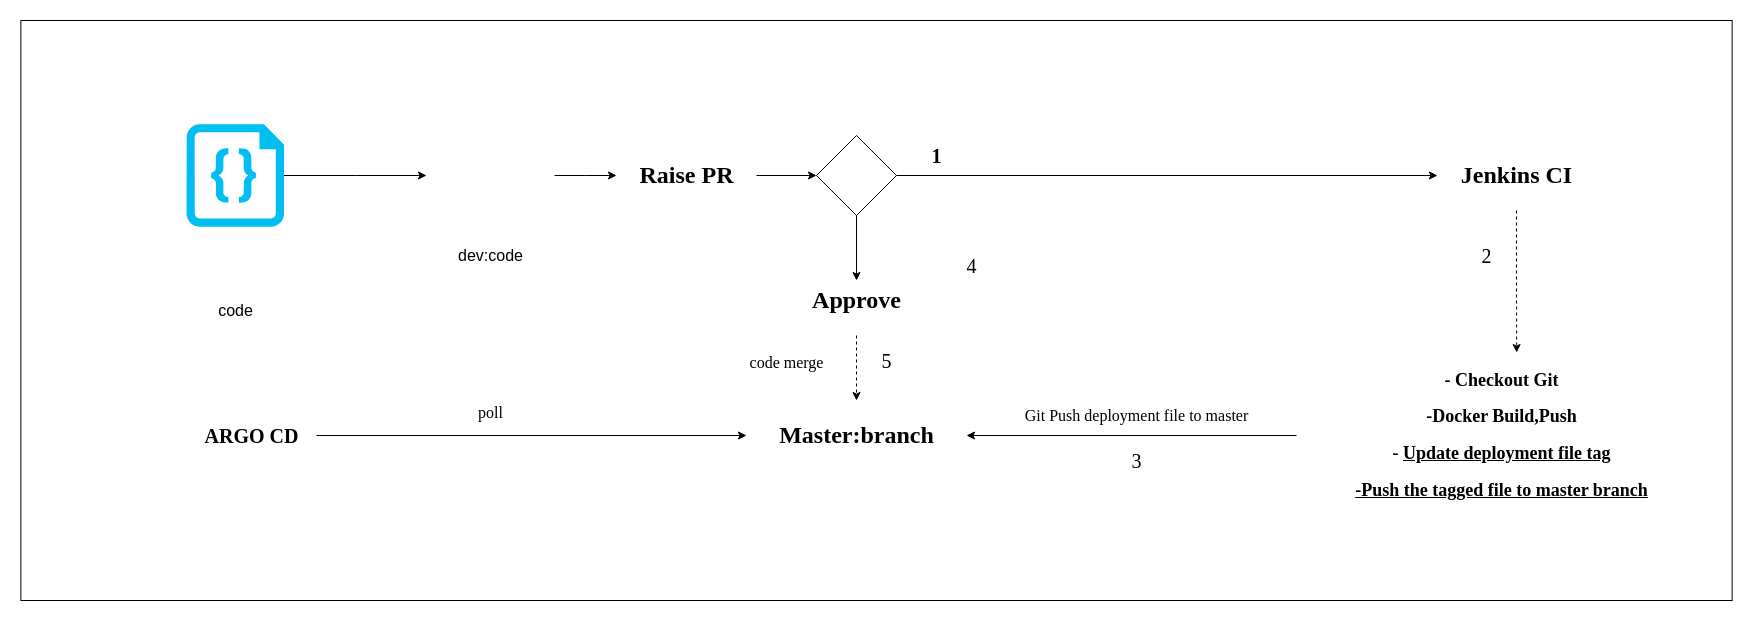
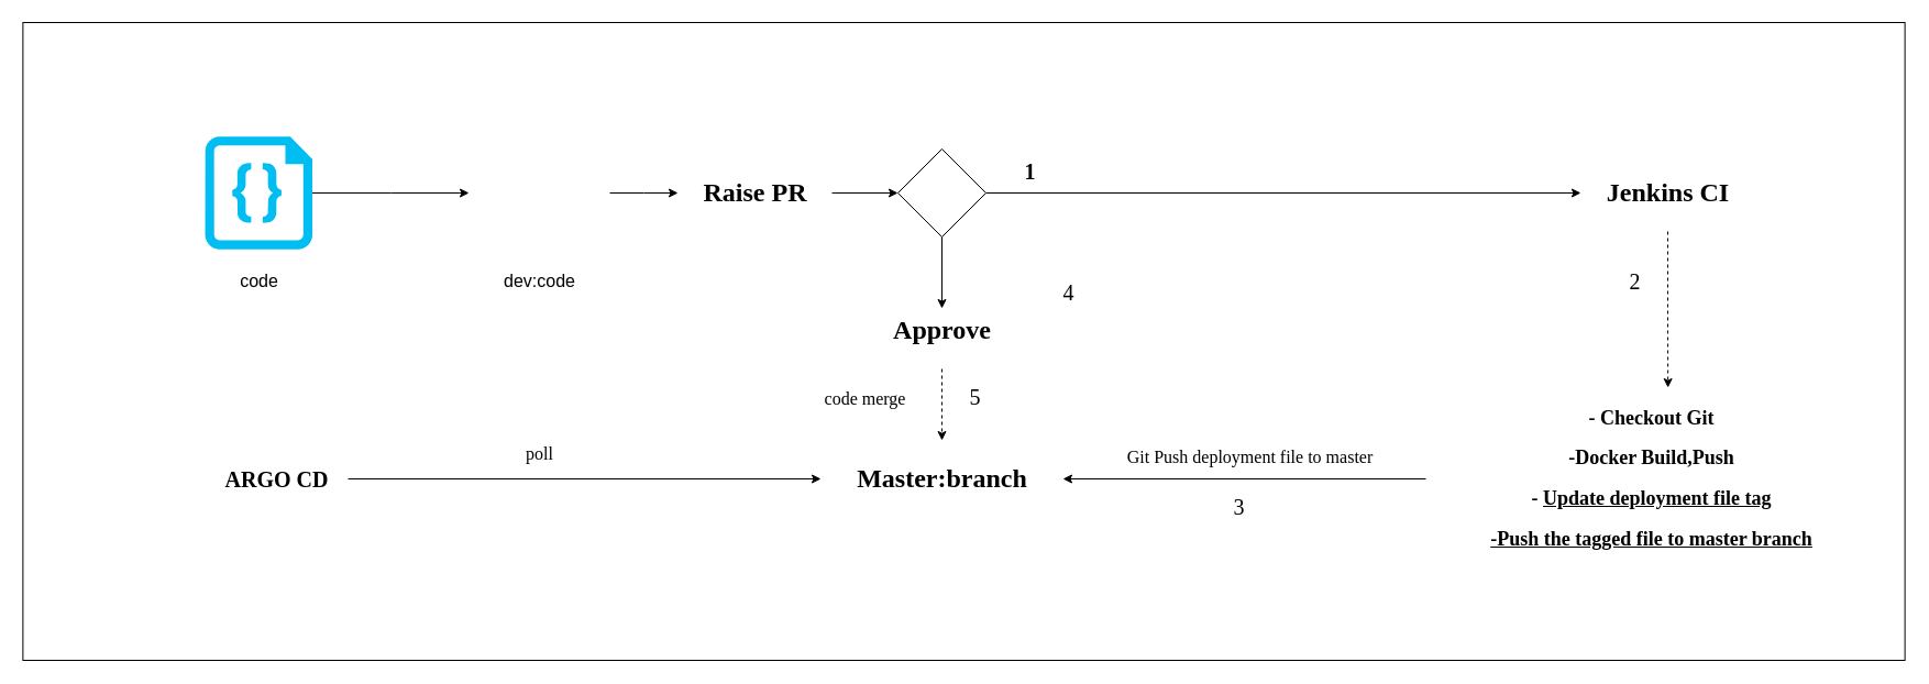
  <mxCell id="0" />
  <mxCell id="1" parent="0" />
  <mxCell id="2" value="" style="rounded=0;whiteSpace=wrap;html=1;fontFamily=Lucida Console;fontSize=20;" vertex="1" parent="1"><mxGeometry x="20.38" y="20" width="1711.25" height="580" as="geometry" /></mxCell>
  <mxCell id="3" style="edgeStyle=orthogonalEdgeStyle;rounded=0;orthogonalLoop=1;jettySize=auto;html=1;" edge="1" parent="1" source="4"><mxGeometry relative="1" as="geometry"><mxPoint x="426" y="175" as="targetPoint" /></mxGeometry></mxCell>
  <mxCell id="4" value="" style="verticalLabelPosition=bottom;html=1;verticalAlign=top;align=center;strokeColor=none;fillColor=#00BEF2;shape=mxgraph.azure.code_file;pointerEvents=1;" vertex="1" parent="1"><mxGeometry x="186" y="123.68" width="97.5" height="102.63" as="geometry" /></mxCell>
- <mxCell id="5" value="&lt;font style=&quot;font-size: 16px;&quot;&gt;code&lt;/font&gt;" style="text;html=1;align=center;verticalAlign=middle;resizable=0;points=[];autosize=1;strokeColor=none;fillColor=none;" vertex="1" parent="1"><mxGeometry x="204.75" y="295" width="60" height="30" as="geometry" /></mxCell>
+ <mxCell id="5" value="&lt;font style=&quot;font-size: 16px;&quot;&gt;code&lt;/font&gt;" style="text;html=1;align=center;verticalAlign=middle;resizable=0;points=[];autosize=1;strokeColor=none;fillColor=none;" vertex="1" parent="1"><mxGeometry x="204.75" y="240" width="60" height="30" as="geometry" /></mxCell>
  <mxCell id="6" style="edgeStyle=orthogonalEdgeStyle;rounded=0;orthogonalLoop=1;jettySize=auto;html=1;" edge="1" parent="1" source="7"><mxGeometry relative="1" as="geometry"><mxPoint x="616" y="175" as="targetPoint" /></mxGeometry></mxCell>
  <mxCell id="7" value="" style="shape=image;html=1;verticalAlign=top;verticalLabelPosition=bottom;labelBackgroundColor=#ffffff;imageAspect=0;aspect=fixed;image=https://cdn4.iconfinder.com/data/icons/ionicons/512/icon-social-github-outline-128.png" vertex="1" parent="1"><mxGeometry x="426" y="111" width="128" height="128" as="geometry" /></mxCell>
  <mxCell id="8" value="&lt;font style=&quot;font-size: 16px;&quot;&gt;dev:code&lt;/font&gt;" style="text;html=1;align=center;verticalAlign=middle;resizable=0;points=[];autosize=1;strokeColor=none;fillColor=none;" vertex="1" parent="1"><mxGeometry x="440" y="240" width="100" height="30" as="geometry" /></mxCell>
  <mxCell id="9" value="" style="edgeStyle=orthogonalEdgeStyle;rounded=0;orthogonalLoop=1;jettySize=auto;html=1;fontFamily=Lucida Console;" edge="1" parent="1" source="10" target="13"><mxGeometry relative="1" as="geometry" /></mxCell>
  <mxCell id="10" value="&lt;h1&gt;&lt;font face=&quot;Lucida Console&quot;&gt;Raise PR&lt;/font&gt;&lt;/h1&gt;" style="text;html=1;align=center;verticalAlign=middle;resizable=0;points=[];autosize=1;strokeColor=none;fillColor=none;" vertex="1" parent="1"><mxGeometry x="616" y="135" width="140" height="80" as="geometry" /></mxCell>
  <mxCell id="11" style="edgeStyle=orthogonalEdgeStyle;rounded=0;orthogonalLoop=1;jettySize=auto;html=1;fontFamily=Lucida Console;entryX=0.006;entryY=0.5;entryDx=0;entryDy=0;entryPerimeter=0;" edge="1" parent="1" source="13" target="15"><mxGeometry relative="1" as="geometry"><mxPoint x="996" y="175" as="targetPoint" /></mxGeometry></mxCell>
  <mxCell id="12" style="edgeStyle=orthogonalEdgeStyle;rounded=0;orthogonalLoop=1;jettySize=auto;html=1;fontFamily=Lucida Console;" edge="1" parent="1" source="13"><mxGeometry relative="1" as="geometry"><mxPoint x="856" y="280" as="targetPoint" /></mxGeometry></mxCell>
  <mxCell id="13" value="" style="rhombus;whiteSpace=wrap;html=1;fontFamily=Lucida Console;" vertex="1" parent="1"><mxGeometry x="816" y="135" width="80" height="80" as="geometry" /></mxCell>
  <mxCell id="14" style="edgeStyle=orthogonalEdgeStyle;rounded=0;orthogonalLoop=1;jettySize=auto;html=1;entryX=0.537;entryY=0.012;entryDx=0;entryDy=0;entryPerimeter=0;fontFamily=Lucida Console;dashed=1;" edge="1" parent="1" source="15" target="17"><mxGeometry relative="1" as="geometry" /></mxCell>
  <mxCell id="15" value="&lt;h1&gt;Jenkins CI&lt;/h1&gt;" style="text;html=1;align=center;verticalAlign=middle;resizable=0;points=[];autosize=1;strokeColor=none;fillColor=none;fontFamily=Lucida Console;" vertex="1" parent="1"><mxGeometry x="1436" y="140" width="160" height="70" as="geometry" /></mxCell>
  <mxCell id="16" style="edgeStyle=orthogonalEdgeStyle;rounded=0;orthogonalLoop=1;jettySize=auto;html=1;fontFamily=Lucida Console;" edge="1" parent="1" source="17" target="20"><mxGeometry relative="1" as="geometry" /></mxCell>
  <mxCell id="17" value="&lt;div&gt;&lt;h2&gt;- Checkout Git&lt;/h2&gt;&lt;/div&gt;&lt;div&gt;&lt;h2&gt;-Docker Build,Push&lt;/h2&gt;&lt;/div&gt;&lt;div&gt;&lt;h2&gt;- &lt;u&gt;Update deployment file tag&lt;/u&gt;&lt;/h2&gt;&lt;/div&gt;&lt;div&gt;&lt;h2&gt;&lt;u&gt;-Push the tagged file to master branch&lt;/u&gt;&lt;/h2&gt;&lt;/div&gt;" style="text;html=1;align=center;verticalAlign=middle;resizable=0;points=[];autosize=1;strokeColor=none;fillColor=none;fontFamily=Lucida Console;" vertex="1" parent="1"><mxGeometry x="1296" y="350" width="410" height="170" as="geometry" /></mxCell>
  <mxCell id="18" style="edgeStyle=orthogonalEdgeStyle;rounded=0;orthogonalLoop=1;jettySize=auto;html=1;fontFamily=Lucida Console;dashed=1;" edge="1" parent="1" source="19" target="20"><mxGeometry relative="1" as="geometry" /></mxCell>
  <mxCell id="19" value="&lt;h1&gt;Approve&lt;/h1&gt;" style="text;html=1;align=center;verticalAlign=middle;resizable=0;points=[];autosize=1;strokeColor=none;fillColor=none;fontFamily=Lucida Console;" vertex="1" parent="1"><mxGeometry x="791" y="265" width="130" height="70" as="geometry" /></mxCell>
  <mxCell id="20" value="&lt;h1&gt;Master:branch&lt;/h1&gt;" style="text;html=1;align=center;verticalAlign=middle;resizable=0;points=[];autosize=1;strokeColor=none;fillColor=none;fontFamily=Lucida Console;" vertex="1" parent="1"><mxGeometry x="746" y="400" width="220" height="70" as="geometry" /></mxCell>
  <mxCell id="21" value="&lt;font style=&quot;font-size: 16px;&quot;&gt;Git Push deployment file to master&lt;/font&gt;" style="text;html=1;align=center;verticalAlign=middle;resizable=0;points=[];autosize=1;strokeColor=none;fillColor=none;fontFamily=Lucida Console;" vertex="1" parent="1"><mxGeometry x="981" y="400" width="310" height="30" as="geometry" /></mxCell>
  <mxCell id="22" value="&lt;b&gt;&lt;font style=&quot;font-size: 20px;&quot;&gt;1&lt;/font&gt;&lt;/b&gt;" style="text;html=1;align=center;verticalAlign=middle;resizable=0;points=[];autosize=1;strokeColor=none;fillColor=none;fontSize=14;fontFamily=Lucida Console;" vertex="1" parent="1"><mxGeometry x="916" y="135" width="40" height="40" as="geometry" /></mxCell>
  <mxCell id="23" value="&lt;font style=&quot;font-size: 20px;&quot;&gt;2&lt;/font&gt;" style="text;html=1;align=center;verticalAlign=middle;resizable=0;points=[];autosize=1;strokeColor=none;fillColor=none;fontSize=14;fontFamily=Lucida Console;" vertex="1" parent="1"><mxGeometry x="1466" y="235" width="40" height="40" as="geometry" /></mxCell>
  <mxCell id="24" value="&lt;font style=&quot;font-size: 16px;&quot;&gt;code merge&lt;/font&gt;" style="text;html=1;align=center;verticalAlign=middle;resizable=0;points=[];autosize=1;strokeColor=none;fillColor=none;fontSize=20;fontFamily=Lucida Console;" vertex="1" parent="1"><mxGeometry x="726" y="340" width="120" height="40" as="geometry" /></mxCell>
  <mxCell id="25" style="edgeStyle=orthogonalEdgeStyle;rounded=0;orthogonalLoop=1;jettySize=auto;html=1;fontFamily=Lucida Console;fontSize=20;" edge="1" parent="1" source="26" target="20"><mxGeometry relative="1" as="geometry" /></mxCell>
  <mxCell id="26" value="&lt;b&gt;&lt;font style=&quot;font-size: 20px;&quot;&gt;ARGO CD&lt;br&gt;&lt;/font&gt;&lt;/b&gt;" style="text;html=1;align=center;verticalAlign=middle;resizable=0;points=[];autosize=1;strokeColor=none;fillColor=none;fontSize=16;fontFamily=Lucida Console;" vertex="1" parent="1"><mxGeometry x="186" y="415" width="130" height="40" as="geometry" /></mxCell>
  <mxCell id="27" value="&lt;font style=&quot;font-size: 16px;&quot;&gt;poll&lt;/font&gt;" style="text;html=1;align=center;verticalAlign=middle;resizable=0;points=[];autosize=1;strokeColor=none;fillColor=none;fontSize=20;fontFamily=Lucida Console;" vertex="1" parent="1"><mxGeometry x="465" y="390" width="50" height="40" as="geometry" /></mxCell>
- <mxCell id="28" value="&lt;div style=&quot;font-size: 20px;&quot;&gt;&lt;font style=&quot;font-size: 20px;&quot;&gt;3&lt;br&gt;&lt;/font&gt;&lt;/div&gt;" style="text;html=1;align=center;verticalAlign=middle;resizable=0;points=[];autosize=1;strokeColor=none;fillColor=none;fontSize=14;fontFamily=Lucida Console;" vertex="1" parent="1"><mxGeometry x="1116" y="440" width="40" height="40" as="geometry" /></mxCell>
+ <mxCell id="28" value="&lt;div style=&quot;font-size: 20px;&quot;&gt;&lt;font style=&quot;font-size: 20px;&quot;&gt;3&lt;br&gt;&lt;/font&gt;&lt;/div&gt;" style="text;html=1;align=center;verticalAlign=middle;resizable=0;points=[];autosize=1;strokeColor=none;fillColor=none;fontSize=14;fontFamily=Lucida Console;" vertex="1" parent="1"><mxGeometry x="1106" y="440" width="40" height="40" as="geometry" /></mxCell>
  <mxCell id="29" value="&lt;div style=&quot;font-size: 20px;&quot;&gt;&lt;font style=&quot;font-size: 20px;&quot;&gt;4&lt;br&gt;&lt;/font&gt;&lt;/div&gt;" style="text;html=1;align=center;verticalAlign=middle;resizable=0;points=[];autosize=1;strokeColor=none;fillColor=none;fontSize=14;fontFamily=Lucida Console;" vertex="1" parent="1"><mxGeometry x="951" y="245" width="40" height="40" as="geometry" /></mxCell>
  <mxCell id="30" value="&lt;font style=&quot;font-size: 20px;&quot;&gt;5&lt;/font&gt;" style="text;html=1;align=center;verticalAlign=middle;resizable=0;points=[];autosize=1;strokeColor=none;fillColor=none;fontSize=14;fontFamily=Lucida Console;" vertex="1" parent="1"><mxGeometry x="866" y="340" width="40" height="40" as="geometry" /></mxCell>
